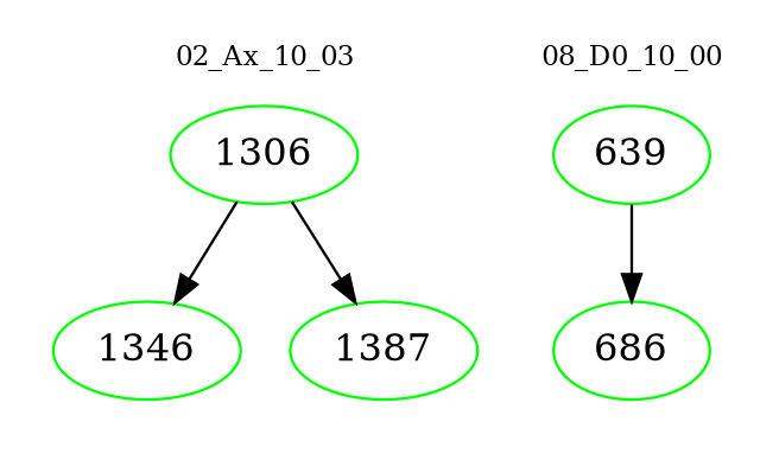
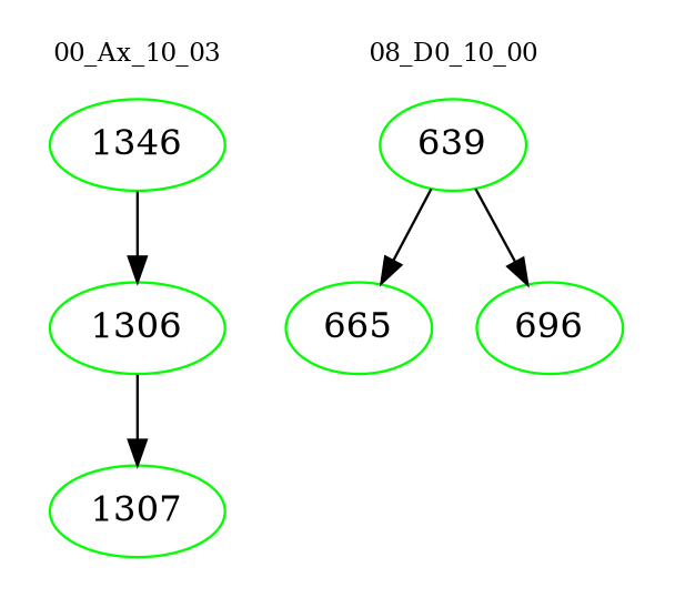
  digraph {
    node [color=green]
    edge [color=black]
    n1 [label=1306]
    n2 [label=1346]
-   n3 [label=1387]
+   n3 [label=1307]
    n4 [label=639]
-   n6 [label=686]
+   n5 [label=665]
+   n6 [label=696]
    subgraph cluster_1 {
      color=white
      fontsize=10
-     label="02_Ax_10_03"
+     label="00_Ax_10_03"
      n1
      n2
      n3
    }
    subgraph cluster_2 {
      color=white
      fontsize=10
      label="08_D0_10_00"
      n4
+     n5
      n6
    }
-   n1 -> n2
+   n2 -> n1
    n1 -> n3
+   n4 -> n5
    n4 -> n6
  }
